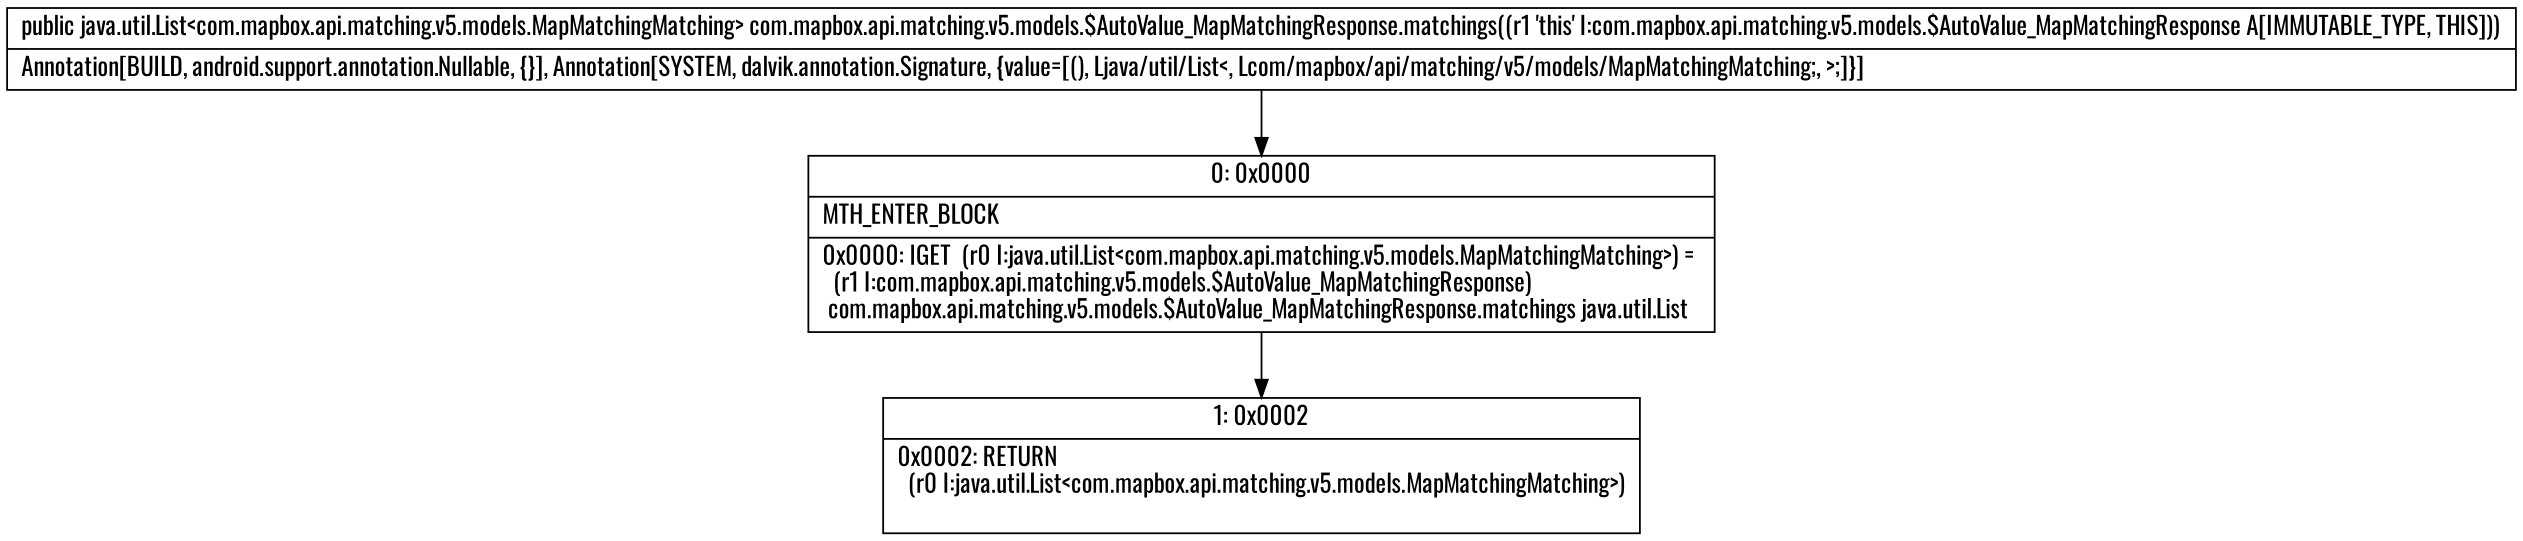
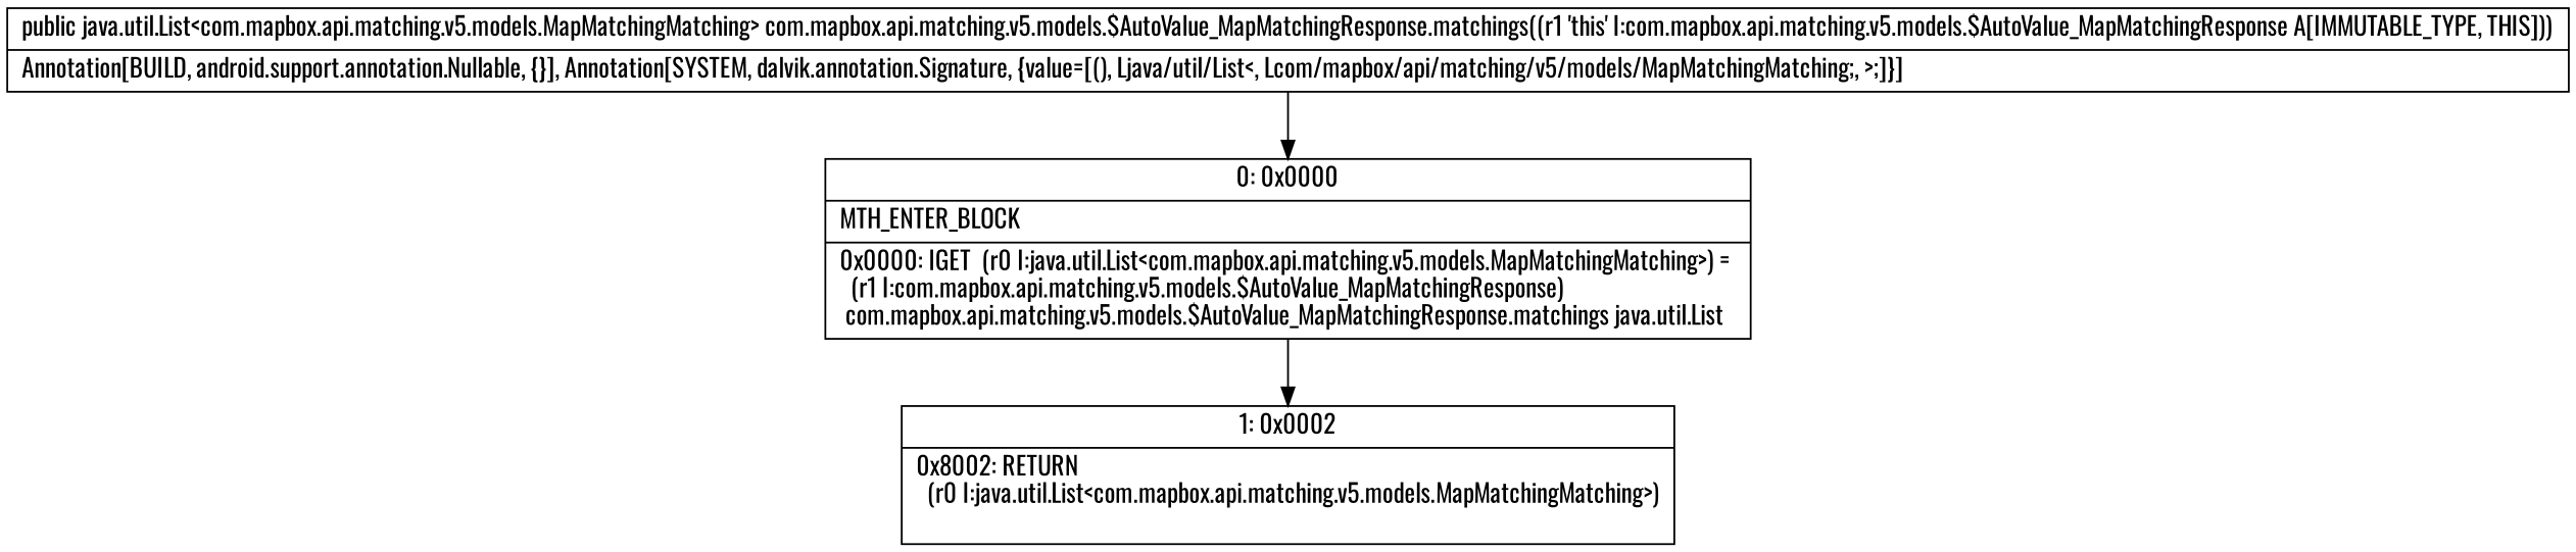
  digraph {
    fontname=Oswald
    node [shape=record fontname=Oswald]
    edge [fontname=Oswald]
    n1 [label="{0\:\ 0x0000|MTH_ENTER_BLOCK\l|0x0000: IGET  (r0 I:java.util.List\<com.mapbox.api.matching.v5.models.MapMatchingMatching\>) = \l  (r1 I:com.mapbox.api.matching.v5.models.$AutoValue_MapMatchingResponse)\l com.mapbox.api.matching.v5.models.$AutoValue_MapMatchingResponse.matchings java.util.List \l}"]
-   n2 [label="{1\:\ 0x0002|0x0002: RETURN  \l  (r0 I:java.util.List\<com.mapbox.api.matching.v5.models.MapMatchingMatching\>)\l \l}"]
+   n2 [label="{1\:\ 0x0002|0x8002: RETURN  \l  (r0 I:java.util.List\<com.mapbox.api.matching.v5.models.MapMatchingMatching\>)\l \l}"]
    n3 [label="{public java.util.List\<com.mapbox.api.matching.v5.models.MapMatchingMatching\> com.mapbox.api.matching.v5.models.$AutoValue_MapMatchingResponse.matchings((r1 'this' I:com.mapbox.api.matching.v5.models.$AutoValue_MapMatchingResponse A[IMMUTABLE_TYPE, THIS]))  | Annotation[BUILD, android.support.annotation.Nullable, \{\}], Annotation[SYSTEM, dalvik.annotation.Signature, \{value=[(), Ljava\/util\/List\<, Lcom\/mapbox\/api\/matching\/v5\/models\/MapMatchingMatching;, \>;]\}]\l}"]
    n1 -> n2
    n3 -> n1
  }
